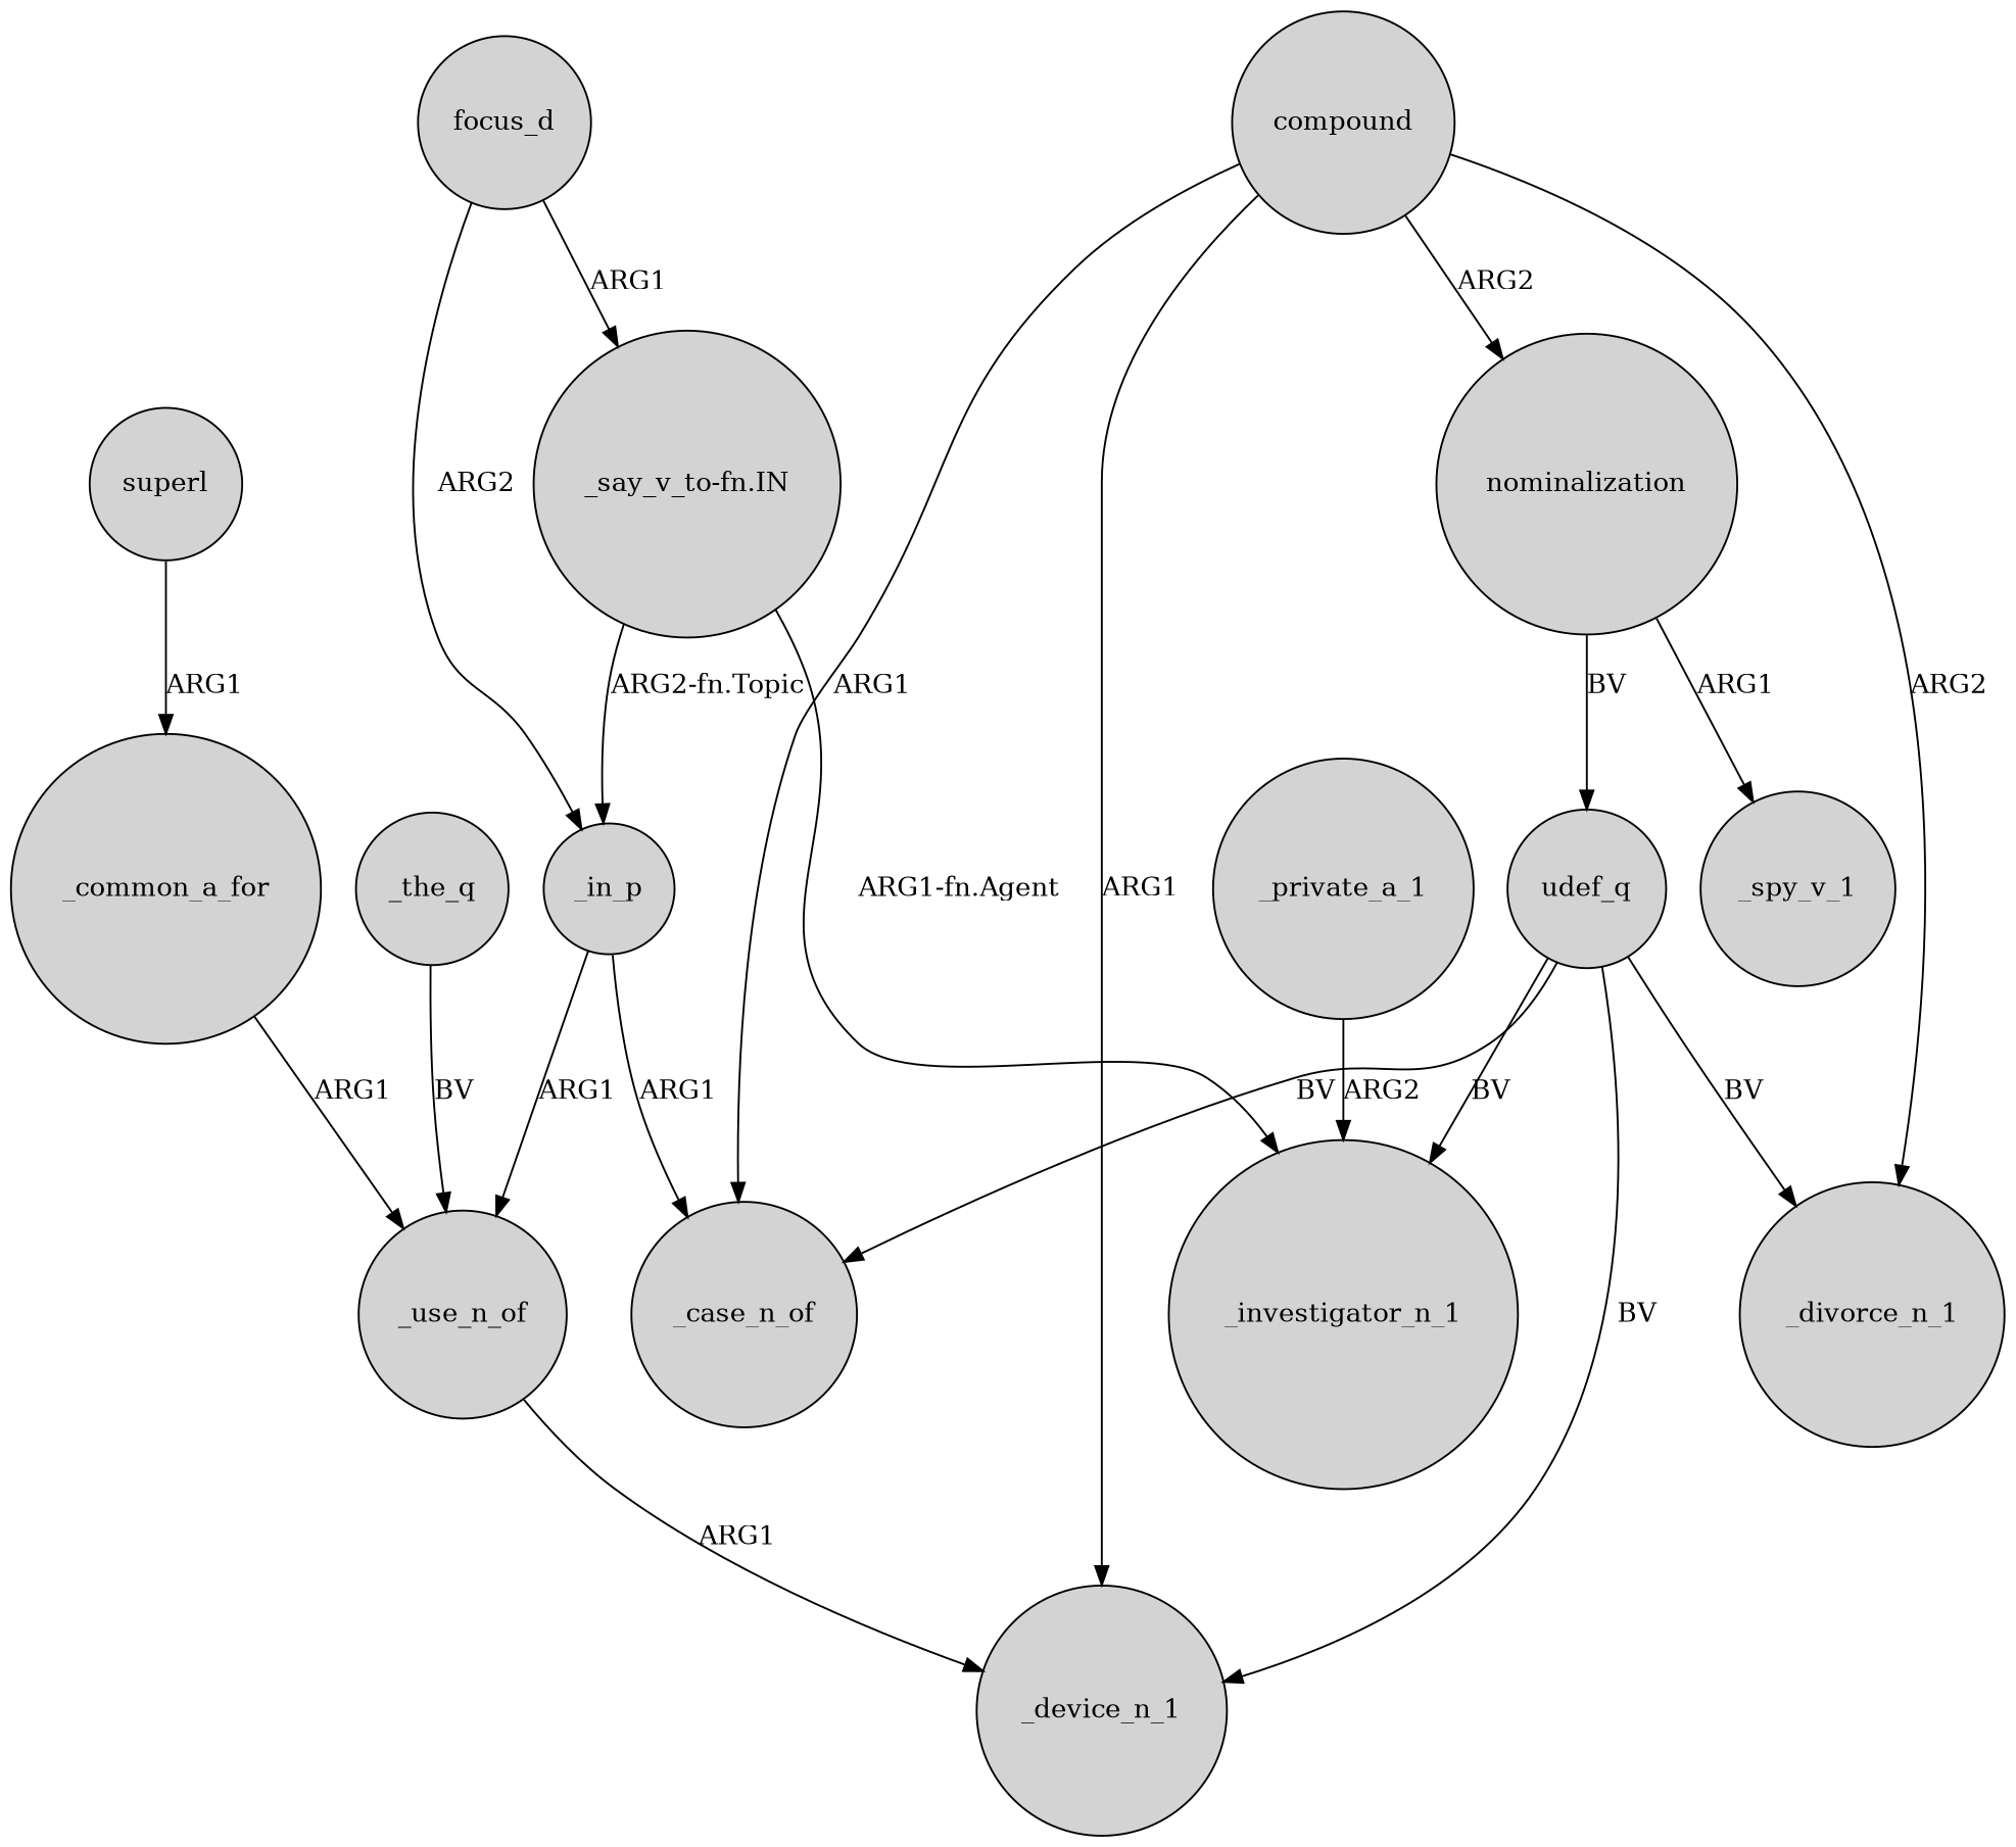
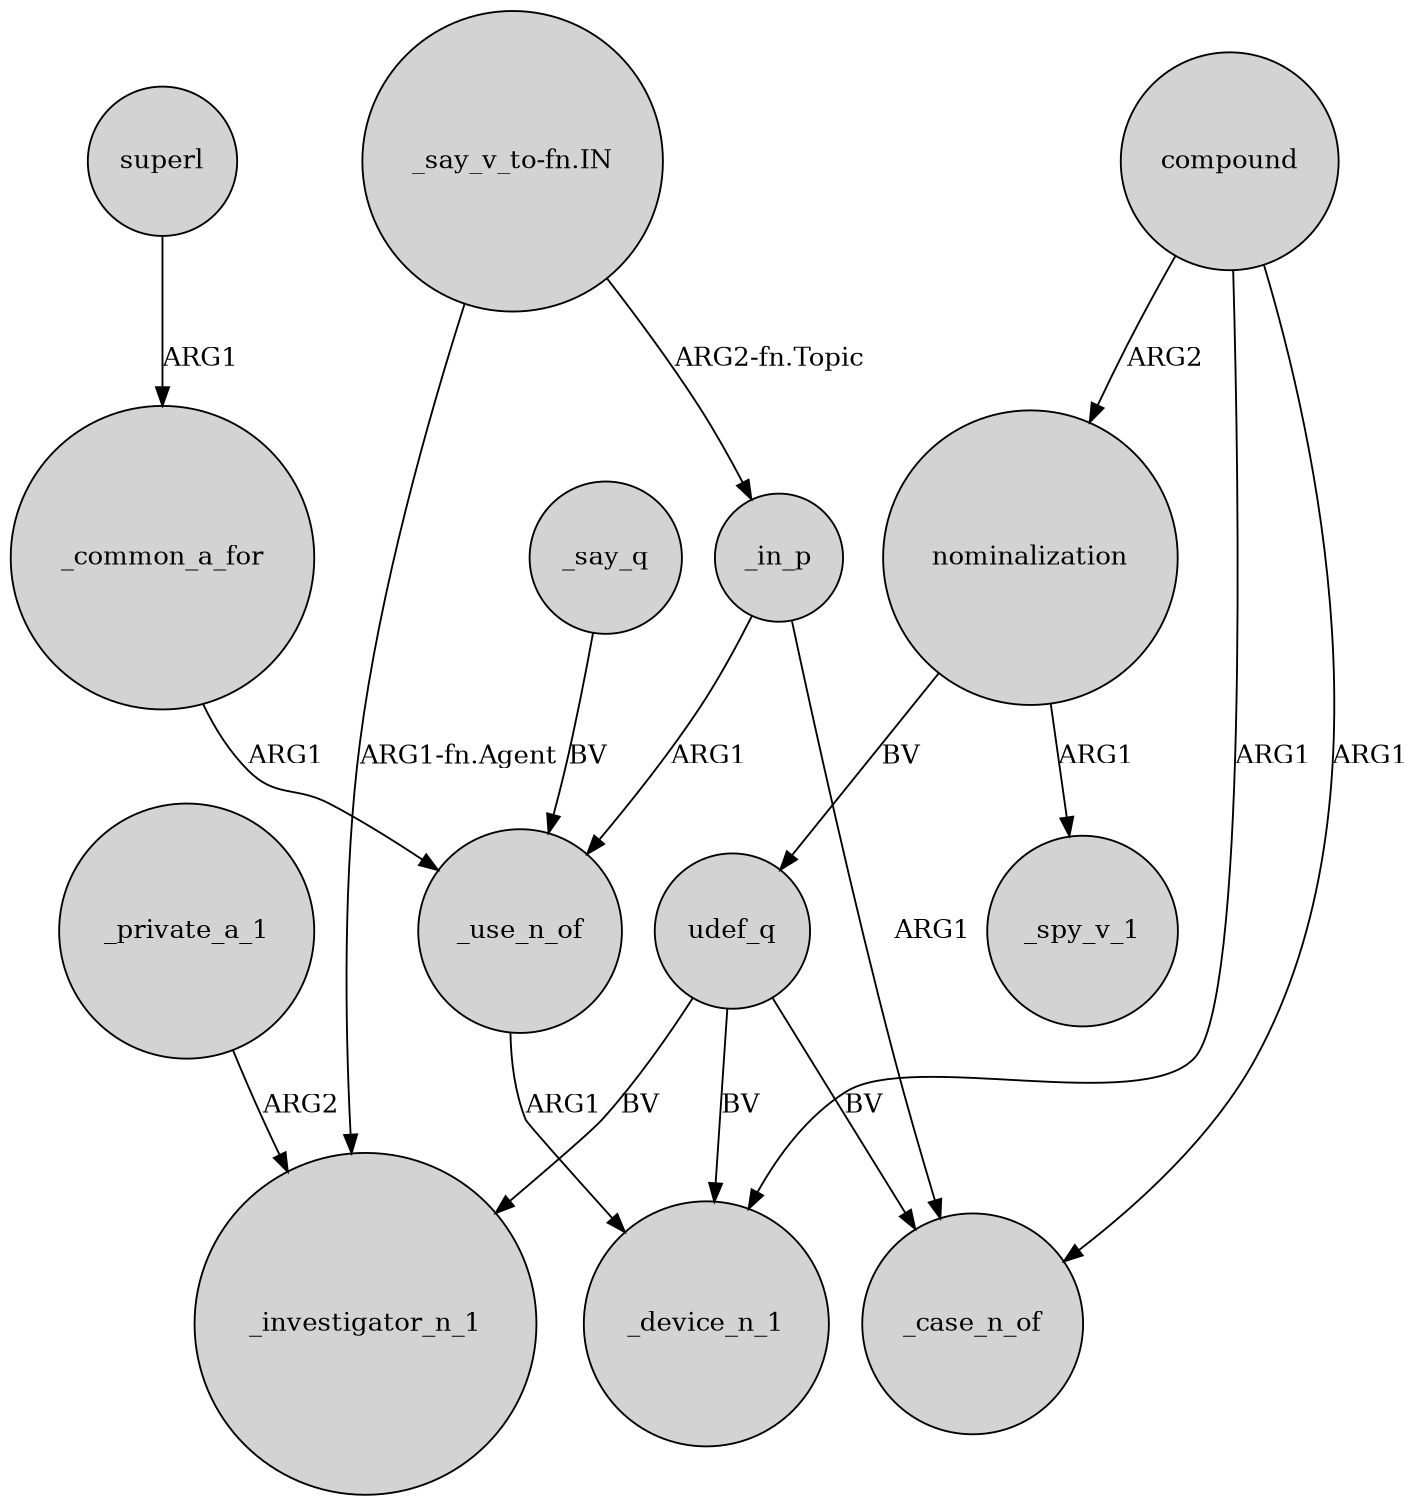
  digraph {
    node [shape=circle style=filled]
    "_say_v_to-fn.IN"
    _in_p
    _investigator_n_1
    _use_n_of
    _case_n_of
    _device_n_1
    superl
    _common_a_for
-   _the_q
+   _the_q [label=_say_q]
    compound
    nominalization
-   _divorce_n_1
    _spy_v_1
    udef_q
    _private_a_1
-   focus_d
    "_say_v_to-fn.IN" -> _in_p [label="ARG2-fn.Topic"]
    "_say_v_to-fn.IN" -> _investigator_n_1 [label="ARG1-fn.Agent"]
    _in_p -> _use_n_of [label=ARG1]
    _in_p -> _case_n_of [label=ARG1]
    _use_n_of -> _device_n_1 [label=ARG1]
    superl -> _common_a_for [label=ARG1]
    _common_a_for -> _use_n_of [label=ARG1]
    _the_q -> _use_n_of [label=BV]
    compound -> _case_n_of [label=ARG1]
    compound -> _device_n_1 [label=ARG1]
    compound -> nominalization [label=ARG2]
-   compound -> _divorce_n_1 [label=ARG2]
    nominalization -> _spy_v_1 [label=ARG1]
    nominalization -> udef_q [label=BV]
    udef_q -> _investigator_n_1 [label=BV]
    udef_q -> _case_n_of [label=BV]
    udef_q -> _device_n_1 [label=BV]
-   udef_q -> _divorce_n_1 [label=BV]
    _private_a_1 -> _investigator_n_1 [label=ARG2]
-   focus_d -> "_say_v_to-fn.IN" [label=ARG1]
-   focus_d -> _in_p [label=ARG2]
  }
